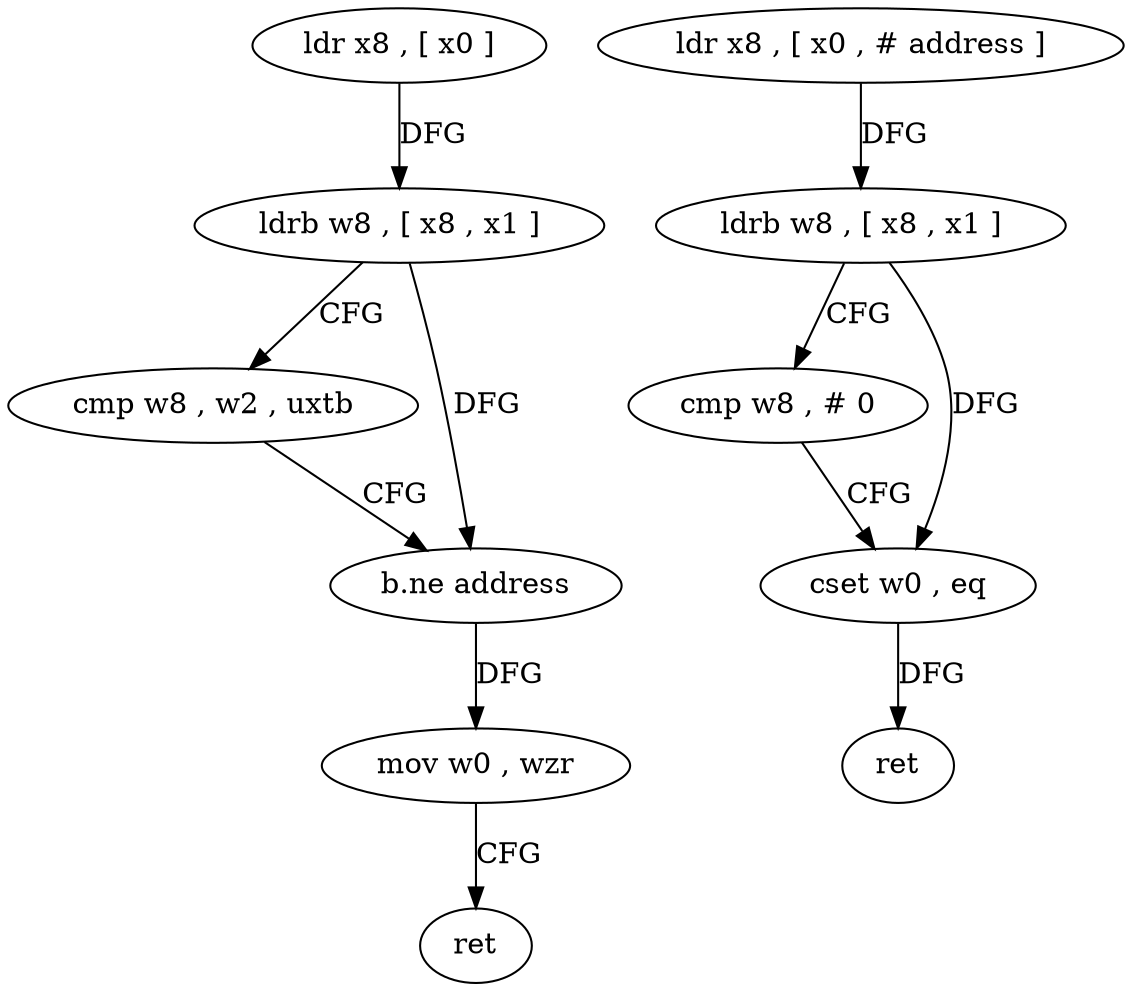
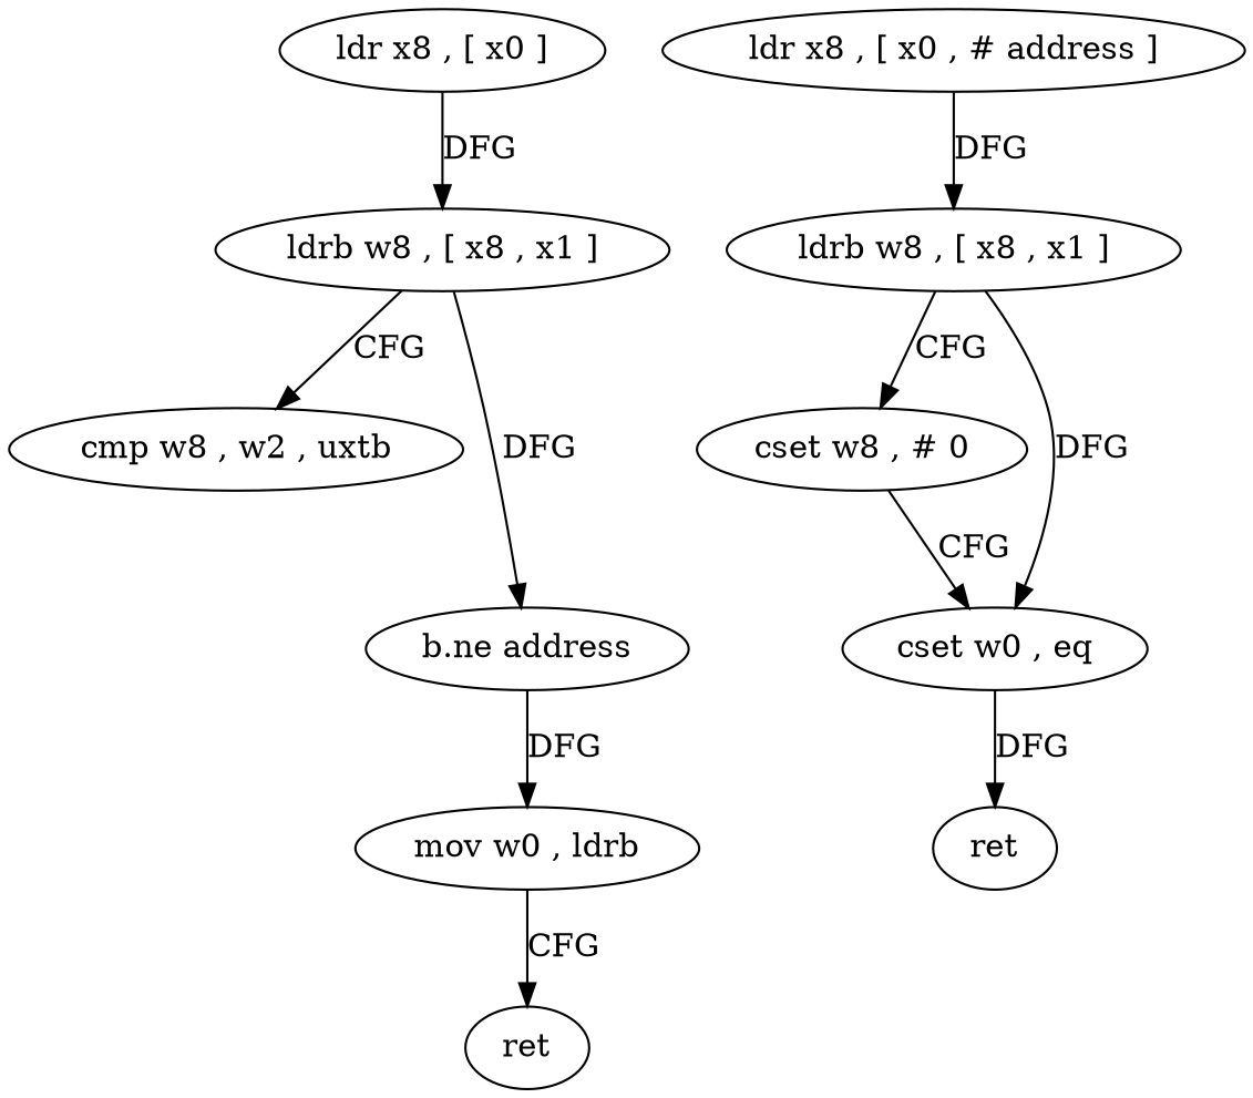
  digraph {
    n1 [label="ldr x8 , [ x0 ]"]
    n2 [label="ldrb w8 , [ x8 , x1 ]"]
    n3 [label="cmp w8 , w2 , uxtb"]
    n4 [label="b.ne address"]
-   n5 [label="mov w0 , wzr"]
+   n5 [label="mov w0 , ldrb"]
    n6 [label=ret]
    n7 [label="ldr x8 , [ x0 , # address ]"]
    n8 [label="ldrb w8 , [ x8 , x1 ]"]
-   n9 [label="cmp w8 , # 0"]
+   n9 [label="cset w8 , # 0"]
    n10 [label="cset w0 , eq"]
    n11 [label=ret]
    n1 -> n2 [label=DFG]
    n2 -> n3 [label=CFG]
    n2 -> n4 [label=DFG]
-   n3 -> n4 [label=CFG]
    n4 -> n5 [label=DFG]
    n5 -> n6 [label=CFG]
    n7 -> n8 [label=DFG]
    n8 -> n9 [label=CFG]
    n8 -> n10 [label=DFG]
    n9 -> n10 [label=CFG]
    n10 -> n11 [label=DFG]
  }
